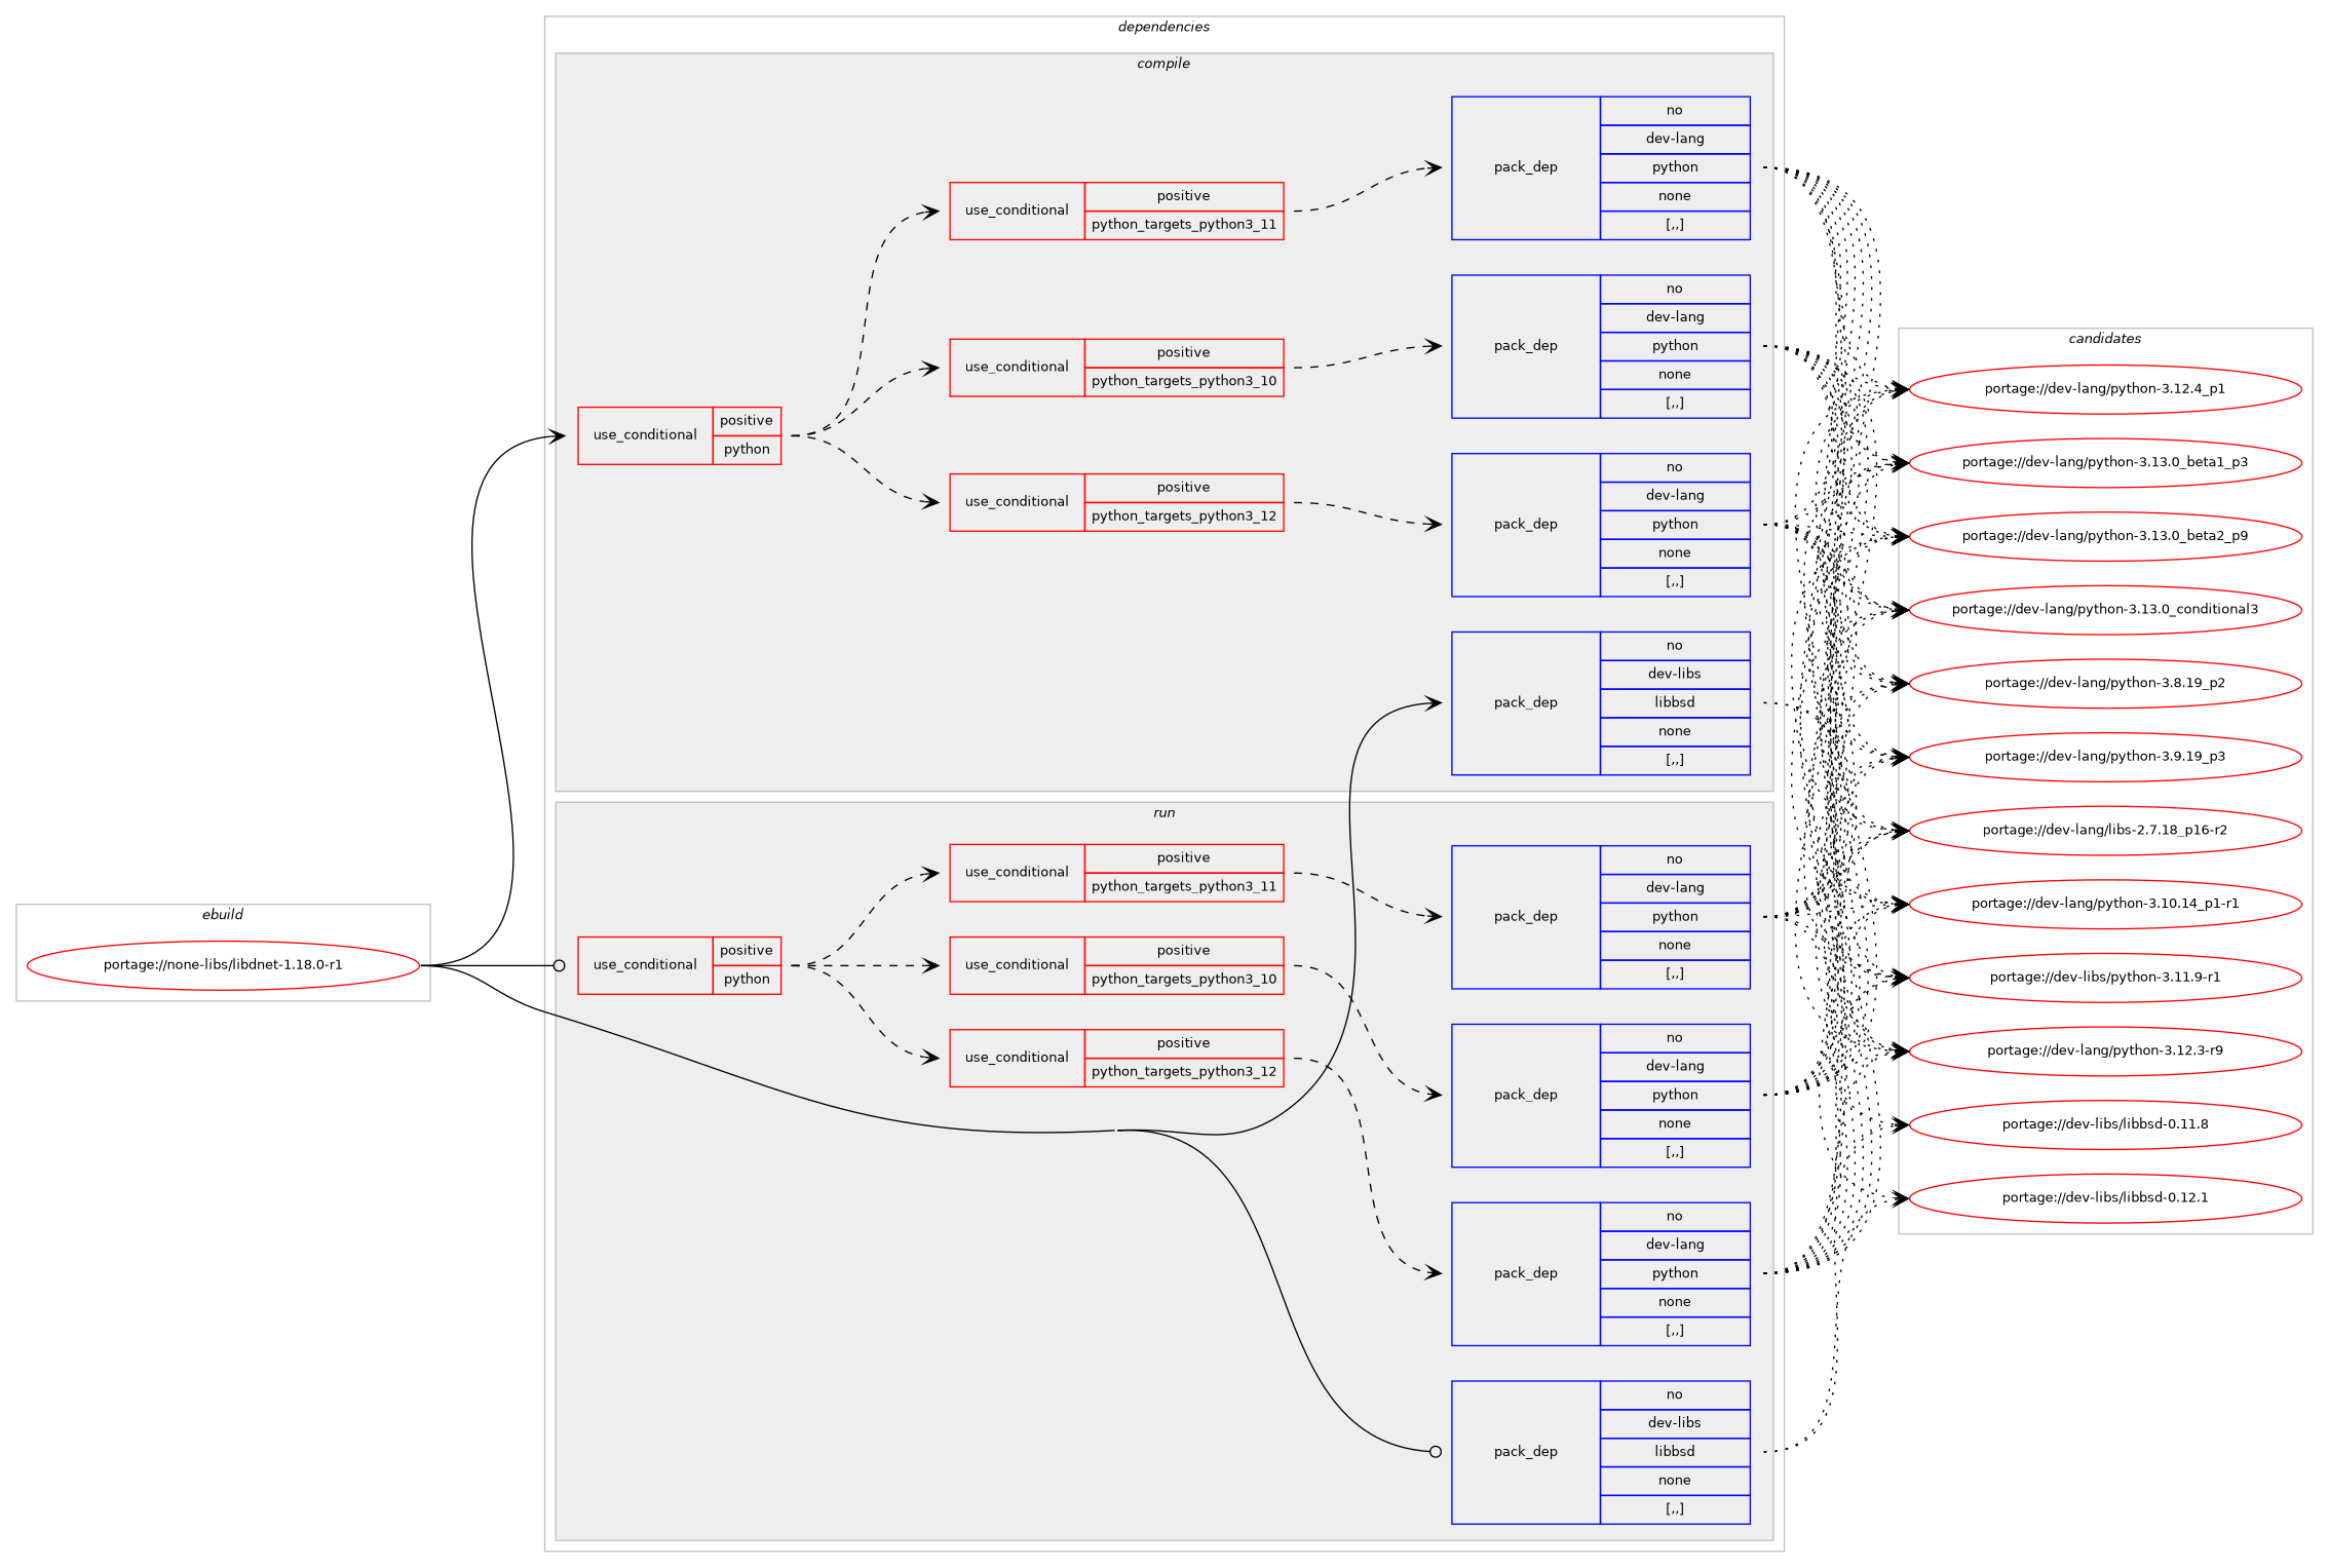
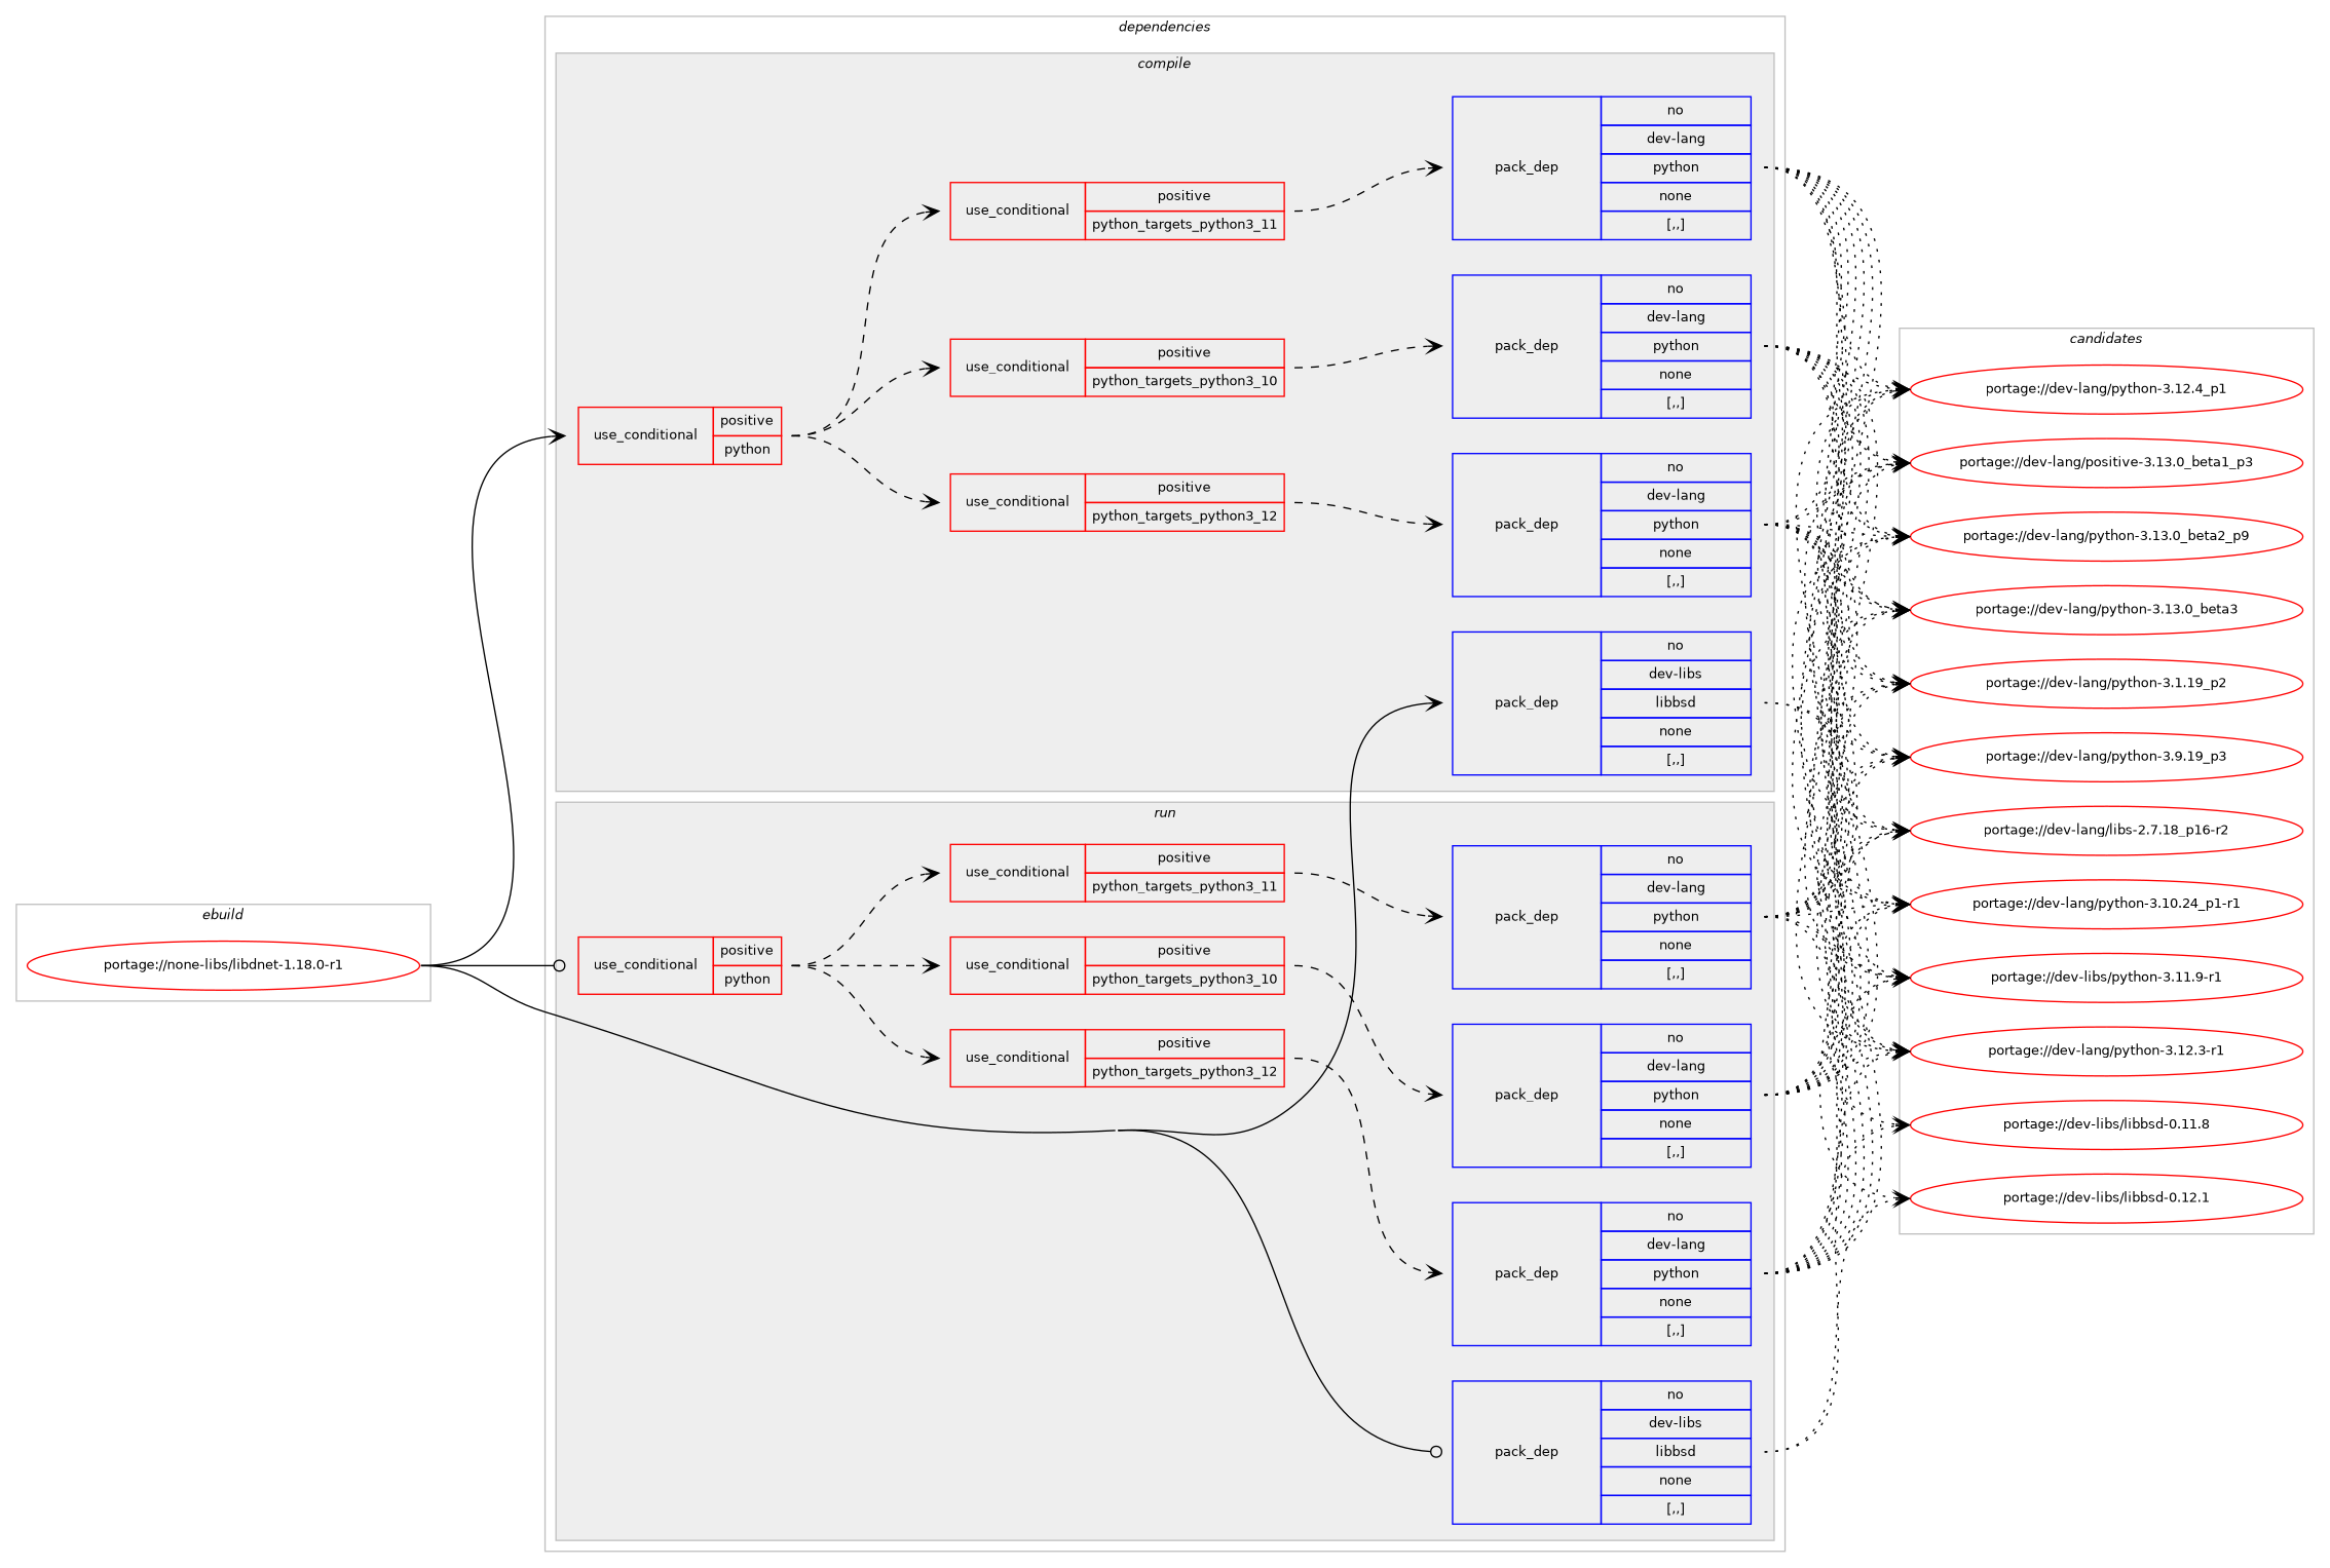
  digraph {
    compound=true
    concentrate=true
    fontname=Helvetica
    fontsize=10
    newrank=true
    rankdir=LR
    ranksep=1.5
    node [color=red fontname=Helvetica fontsize=10 shape=none]
    edge [arrowhead=vee headport=w style=dotted tailport=e weight=100]
    n1 [label="portage://none-libs/libdnet-1.18.0-r1" width=4 shape=""]
    n2 [color=blue label=<<TABLE BORDER="0" CELLBORDER="1" CELLSPACING="0" CELLPADDING="4" WIDTH="220"><TR><TD ROWSPAN="6" CELLPADDING="30">pack_dep</TD></TR><TR><TD WIDTH="110">no</TD></TR><TR><TD>dev-lang</TD></TR><TR><TD>python</TD></TR><TR><TD>none</TD></TR><TR><TD>[,,]</TD></TR></TABLE>>]
    n3 [label=<<TABLE BORDER="0" CELLBORDER="1" CELLSPACING="0" CELLPADDING="4"><TR><TD ROWSPAN="3" CELLPADDING="10">use_conditional</TD></TR><TR><TD>positive</TD></TR><TR><TD>python_targets_python3_10</TD></TR></TABLE>>]
    n4 [color=blue label=<<TABLE BORDER="0" CELLBORDER="1" CELLSPACING="0" CELLPADDING="4" WIDTH="220"><TR><TD ROWSPAN="6" CELLPADDING="30">pack_dep</TD></TR><TR><TD WIDTH="110">no</TD></TR><TR><TD>dev-lang</TD></TR><TR><TD>python</TD></TR><TR><TD>none</TD></TR><TR><TD>[,,]</TD></TR></TABLE>>]
    n5 [label=<<TABLE BORDER="0" CELLBORDER="1" CELLSPACING="0" CELLPADDING="4"><TR><TD ROWSPAN="3" CELLPADDING="10">use_conditional</TD></TR><TR><TD>positive</TD></TR><TR><TD>python_targets_python3_11</TD></TR></TABLE>>]
    n6 [color=blue label=<<TABLE BORDER="0" CELLBORDER="1" CELLSPACING="0" CELLPADDING="4" WIDTH="220"><TR><TD ROWSPAN="6" CELLPADDING="30">pack_dep</TD></TR><TR><TD WIDTH="110">no</TD></TR><TR><TD>dev-lang</TD></TR><TR><TD>python</TD></TR><TR><TD>none</TD></TR><TR><TD>[,,]</TD></TR></TABLE>>]
    n7 [label=<<TABLE BORDER="0" CELLBORDER="1" CELLSPACING="0" CELLPADDING="4"><TR><TD ROWSPAN="3" CELLPADDING="10">use_conditional</TD></TR><TR><TD>positive</TD></TR><TR><TD>python_targets_python3_12</TD></TR></TABLE>>]
    n8 [label=<<TABLE BORDER="0" CELLBORDER="1" CELLSPACING="0" CELLPADDING="4"><TR><TD ROWSPAN="3" CELLPADDING="10">use_conditional</TD></TR><TR><TD>positive</TD></TR><TR><TD>python</TD></TR></TABLE>>]
    n9 [color=blue label=<<TABLE BORDER="0" CELLBORDER="1" CELLSPACING="0" CELLPADDING="4" WIDTH="220"><TR><TD ROWSPAN="6" CELLPADDING="30">pack_dep</TD></TR><TR><TD WIDTH="110">no</TD></TR><TR><TD>dev-libs</TD></TR><TR><TD>libbsd</TD></TR><TR><TD>none</TD></TR><TR><TD>[,,]</TD></TR></TABLE>>]
    n10 [color=blue label=<<TABLE BORDER="0" CELLBORDER="1" CELLSPACING="0" CELLPADDING="4" WIDTH="220"><TR><TD ROWSPAN="6" CELLPADDING="30">pack_dep</TD></TR><TR><TD WIDTH="110">no</TD></TR><TR><TD>dev-lang</TD></TR><TR><TD>python</TD></TR><TR><TD>none</TD></TR><TR><TD>[,,]</TD></TR></TABLE>>]
    n11 [label=<<TABLE BORDER="0" CELLBORDER="1" CELLSPACING="0" CELLPADDING="4"><TR><TD ROWSPAN="3" CELLPADDING="10">use_conditional</TD></TR><TR><TD>positive</TD></TR><TR><TD>python_targets_python3_10</TD></TR></TABLE>>]
    n12 [color=blue label=<<TABLE BORDER="0" CELLBORDER="1" CELLSPACING="0" CELLPADDING="4" WIDTH="220"><TR><TD ROWSPAN="6" CELLPADDING="30">pack_dep</TD></TR><TR><TD WIDTH="110">no</TD></TR><TR><TD>dev-lang</TD></TR><TR><TD>python</TD></TR><TR><TD>none</TD></TR><TR><TD>[,,]</TD></TR></TABLE>>]
    n13 [label=<<TABLE BORDER="0" CELLBORDER="1" CELLSPACING="0" CELLPADDING="4"><TR><TD ROWSPAN="3" CELLPADDING="10">use_conditional</TD></TR><TR><TD>positive</TD></TR><TR><TD>python_targets_python3_11</TD></TR></TABLE>>]
    n14 [color=blue label=<<TABLE BORDER="0" CELLBORDER="1" CELLSPACING="0" CELLPADDING="4" WIDTH="220"><TR><TD ROWSPAN="6" CELLPADDING="30">pack_dep</TD></TR><TR><TD WIDTH="110">no</TD></TR><TR><TD>dev-lang</TD></TR><TR><TD>python</TD></TR><TR><TD>none</TD></TR><TR><TD>[,,]</TD></TR></TABLE>>]
    n15 [label=<<TABLE BORDER="0" CELLBORDER="1" CELLSPACING="0" CELLPADDING="4"><TR><TD ROWSPAN="3" CELLPADDING="10">use_conditional</TD></TR><TR><TD>positive</TD></TR><TR><TD>python_targets_python3_12</TD></TR></TABLE>>]
    n16 [label=<<TABLE BORDER="0" CELLBORDER="1" CELLSPACING="0" CELLPADDING="4"><TR><TD ROWSPAN="3" CELLPADDING="10">use_conditional</TD></TR><TR><TD>positive</TD></TR><TR><TD>python</TD></TR></TABLE>>]
    n17 [color=blue label=<<TABLE BORDER="0" CELLBORDER="1" CELLSPACING="0" CELLPADDING="4" WIDTH="220"><TR><TD ROWSPAN="6" CELLPADDING="30">pack_dep</TD></TR><TR><TD WIDTH="110">no</TD></TR><TR><TD>dev-libs</TD></TR><TR><TD>libbsd</TD></TR><TR><TD>none</TD></TR><TR><TD>[,,]</TD></TR></TABLE>>]
    n18 [label="portage://dev-lang/libs-2.7.18_p16-r2" width=4 shape=""]
-   n19 [label="portage://dev-lang/python-3.10.14_p1-r1" width=4 shape=""]
+   n19 [label="portage://dev-lang/python-3.10.24_p1-r1" width=4 shape=""]
    n20 [label="portage://dev-libs/python-3.11.9-r1" width=4 shape=""]
-   n21 [label="portage://dev-lang/python-3.12.3-r9" width=4 shape=""]
+   n21 [label="portage://dev-lang/python-3.12.3-r1" width=4 shape=""]
    n22 [label="portage://dev-lang/python-3.12.4_p1" width=4 shape=""]
-   n23 [label="portage://dev-lang/python-3.13.0_beta1_p3" width=4 shape=""]
+   n23 [label="portage://dev-lang/positive-3.13.0_beta1_p3" width=4 shape=""]
    n24 [label="portage://dev-lang/python-3.13.0_beta2_p9" width=4 shape=""]
-   n25 [label="portage://dev-lang/python-3.13.0_conditional3" width=4 shape=""]
-   n26 [label="portage://dev-lang/python-3.8.19_p2" width=4 shape=""]
+   n25 [label="portage://dev-lang/python-3.13.0_beta3" width=4 shape=""]
+   n26 [label="portage://dev-lang/python-3.1.19_p2" width=4 shape=""]
    n27 [label="portage://dev-lang/python-3.9.19_p3" width=4 shape=""]
    n28 [label="portage://dev-libs/libbsd-0.11.8" width=4 shape=""]
    n29 [label="portage://dev-libs/libbsd-0.12.1" width=4 shape=""]
    subgraph cluster_1 {
      color=gray
      label=<<i>ebuild</i>>
      rank=same
      n1
    }
    subgraph cluster_2 {
      color=gray
      label=<<i>dependencies</i>>
      subgraph cluster_3 {
        color=gray
        fillcolor="#eeeeee"
        label=<<i>compile</i>>
        style=filled
        subgraph sub_4 {
          color=gray
          fillcolor="#eeeeee"
          label=<<i>compile</i>>
          style=filled
          n8
          subgraph sub_5 {
            color=gray
            fillcolor="#eeeeee"
            label=<<i>compile</i>>
            style=filled
            n3
            subgraph sub_6 {
              color=gray
              fillcolor="#eeeeee"
              label=<<i>compile</i>>
              style=filled
              n2
            }
          }
          subgraph sub_7 {
            color=gray
            fillcolor="#eeeeee"
            label=<<i>compile</i>>
            style=filled
            n5
            subgraph sub_8 {
              color=gray
              fillcolor="#eeeeee"
              label=<<i>compile</i>>
              style=filled
              n4
            }
          }
          subgraph sub_9 {
            color=gray
            fillcolor="#eeeeee"
            label=<<i>compile</i>>
            style=filled
            n7
            subgraph sub_10 {
              color=gray
              fillcolor="#eeeeee"
              label=<<i>compile</i>>
              style=filled
              n6
            }
          }
        }
        subgraph sub_11 {
          color=gray
          fillcolor="#eeeeee"
          label=<<i>compile</i>>
          style=filled
          n9
        }
      }
      subgraph cluster_12 {
        color=gray
        fillcolor="#eeeeee"
        label=<<i>compile and run</i>>
        style=filled
      }
      subgraph cluster_13 {
        color=gray
        fillcolor="#eeeeee"
        label=<<i>run</i>>
        style=filled
        subgraph sub_14 {
          color=gray
          fillcolor="#eeeeee"
          label=<<i>run</i>>
          style=filled
          n16
          subgraph sub_15 {
            color=gray
            fillcolor="#eeeeee"
            label=<<i>run</i>>
            style=filled
            n11
            subgraph sub_16 {
              color=gray
              fillcolor="#eeeeee"
              label=<<i>run</i>>
              style=filled
              n10
            }
          }
          subgraph sub_17 {
            color=gray
            fillcolor="#eeeeee"
            label=<<i>run</i>>
            style=filled
            n13
            subgraph sub_18 {
              color=gray
              fillcolor="#eeeeee"
              label=<<i>run</i>>
              style=filled
              n12
            }
          }
          subgraph sub_19 {
            color=gray
            fillcolor="#eeeeee"
            label=<<i>run</i>>
            style=filled
            n15
            subgraph sub_20 {
              color=gray
              fillcolor="#eeeeee"
              label=<<i>run</i>>
              style=filled
              n14
            }
          }
        }
        subgraph sub_21 {
          color=gray
          fillcolor="#eeeeee"
          label=<<i>run</i>>
          style=filled
          n17
        }
      }
    }
    subgraph cluster_22 {
      color=gray
      label=<<i>candidates</i>>
      rank=same
      subgraph sub_23 {
        color=black
        label=<<i>candidates</i>>
        nodesep=1
        rank=same
        n18
        n19
        n20
        n21
        n22
        n23
        n24
        n25
        n26
        n27
      }
      subgraph sub_24 {
        color=black
        label=<<i>candidates</i>>
        nodesep=1
        rank=same
        n18
        n19
        n20
        n21
        n22
        n23
        n24
        n25
        n26
        n27
      }
      subgraph sub_25 {
        color=black
        label=<<i>candidates</i>>
        nodesep=1
        rank=same
        n18
        n19
        n20
        n21
        n22
        n23
        n24
        n25
        n26
        n27
      }
      subgraph sub_26 {
        color=black
        label=<<i>candidates</i>>
        nodesep=1
        rank=same
        n28
        n29
      }
      subgraph sub_27 {
        color=black
        label=<<i>candidates</i>>
        nodesep=1
        rank=same
        n18
        n19
        n20
        n21
        n22
        n23
        n24
        n25
        n26
        n27
      }
      subgraph sub_28 {
        color=black
        label=<<i>candidates</i>>
        nodesep=1
        rank=same
        n18
        n19
        n20
        n21
        n22
        n23
        n24
        n25
        n26
        n27
      }
      subgraph sub_29 {
        color=black
        label=<<i>candidates</i>>
        nodesep=1
        rank=same
        n18
        n19
        n20
        n21
        n22
        n23
        n24
        n25
        n26
        n27
      }
      subgraph sub_30 {
        color=black
        label=<<i>candidates</i>>
        nodesep=1
        rank=same
        n28
        n29
      }
    }
    n1 -> n8 [style=solid weight=20]
    n1 -> n9 [style=solid weight=20]
    n1 -> n16 [arrowhead=odot style=solid weight=20]
    n1 -> n17 [arrowhead=odot style=solid weight=20]
    n2 -> n18
    n2 -> n19
    n2 -> n20
    n2 -> n21
    n2 -> n22
    n2 -> n23
    n2 -> n24
    n2 -> n25
    n2 -> n26
    n2 -> n27
    n3 -> n2 [style=dashed weight=20]
    n4 -> n18
    n4 -> n19
    n4 -> n20
    n4 -> n21
    n4 -> n22
    n4 -> n23
    n4 -> n24
    n4 -> n25
    n4 -> n26
    n4 -> n27
    n5 -> n4 [style=dashed weight=20]
    n6 -> n18
    n6 -> n19
    n6 -> n20
    n6 -> n21
    n6 -> n22
    n6 -> n23
    n6 -> n24
    n6 -> n25
    n6 -> n26
    n6 -> n27
    n7 -> n6 [style=dashed weight=20]
    n8 -> n3 [style=dashed weight=20]
    n8 -> n5 [style=dashed weight=20]
    n8 -> n7 [style=dashed weight=20]
    n9 -> n28
    n9 -> n29
    n10 -> n18
    n10 -> n19
    n10 -> n20
    n10 -> n21
    n10 -> n22
    n10 -> n23
    n10 -> n24
    n10 -> n25
    n10 -> n26
    n10 -> n27
    n11 -> n10 [style=dashed weight=20]
    n12 -> n18
    n12 -> n19
    n12 -> n20
    n12 -> n21
    n12 -> n22
    n12 -> n23
    n12 -> n24
    n12 -> n25
    n12 -> n26
    n12 -> n27
    n13 -> n12 [style=dashed weight=20]
    n14 -> n18
    n14 -> n19
    n14 -> n20
    n14 -> n21
    n14 -> n22
    n14 -> n23
    n14 -> n24
    n14 -> n25
    n14 -> n26
    n14 -> n27
    n15 -> n14 [style=dashed weight=20]
    n16 -> n11 [style=dashed weight=20]
    n16 -> n13 [style=dashed weight=20]
    n16 -> n15 [style=dashed weight=20]
    n17 -> n28
    n17 -> n29
  }
